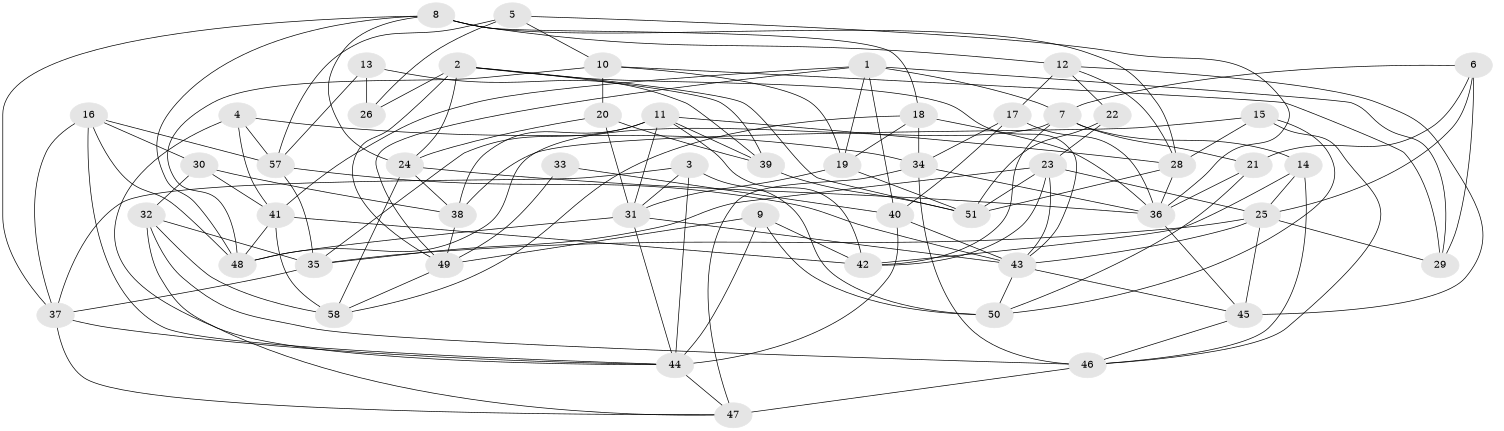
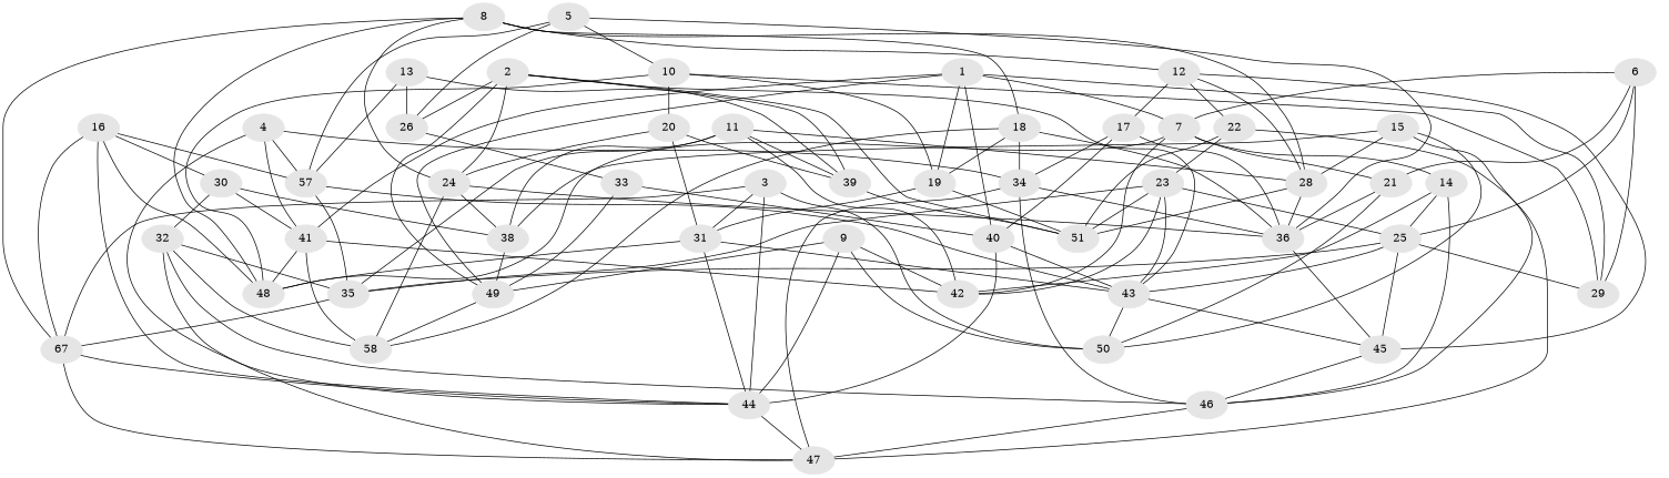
  graph {
    fontname="DejaVu Serif"
    node [color=gray90 fontname="DejaVu Serif" style=filled]
    edge [fontname="DejaVu Serif" weight=1.0]
    1
    7
    19
    29
    40
    41
    49
    21
    14
    42
    48
    31
    51
    43
    44
    n16 [label=58]
    2
    24
    26
    39
    36
    38
    33
    50
    45
    3
-   37
+   37 [label=67]
    47
    4
    n30 [label=57]
    34
    35
    46
    5
    10
    20
    6
    25
    8
    12
    18
    28
    17
    22
    9
    11
    23
    13
    15
    16
    30
    32
    1 -- 7
    1 -- 19
    1 -- 29
    1 -- 40
    1 -- 41
    1 -- 49
    7 -- 21
    7 -- 14
    7 -- 42
    7 -- 48
    19 -- 31
    19 -- 51
    40 -- 43
    40 -- 44
    41 -- 42
    41 -- 48
    41 -- n16
    49 -- n16
    21 -- 36
    21 -- 50
    14 -- 42
    14 -- 46
    14 -- 25
    31 -- 48
    31 -- 43
    31 -- 44
    43 -- 50
    43 -- 45
    44 -- 47
    2 -- 49
    2 -- 51
    2 -- 43
    2 -- 24
    2 -- 26 [weight=2.0]
    2 -- 39
    24 -- n16
    24 -- 36
    24 -- 38
+   26 -- 33 [weight=2.0]
    39 -- 51
    36 -- 45
    38 -- 49
    33 -- 40
    33 -- 49
    45 -- 46
    3 -- 31 [weight=2.0]
    3 -- 44
    3 -- 50 [weight=2.0]
    3 -- 37
    37 -- 44
    37 -- 47
    4 -- 41
    4 -- 44
    4 -- n30
    4 -- 34
    n30 -- 43
    n30 -- 35
    34 -- 36
    34 -- 47
    34 -- 46
    35 -- 37
    46 -- 47
    5 -- 26
    5 -- 36
    5 -- n30
    5 -- 10
    10 -- 19
    10 -- 29
    10 -- 48
    10 -- 20 [weight=2.0]
    20 -- 31
    20 -- 24
    20 -- 39 [weight=2.0]
    6 -- 7
    6 -- 29
    6 -- 21
    6 -- 25 [weight=3.0]
    25 -- 29
    25 -- 43
    25 -- 45 [weight=2.0]
    25 -- 35
    8 -- 48
    8 -- 24
    8 -- 37
    8 -- 12
    8 -- 18
    8 -- 28
    12 -- 45
    12 -- 28
    12 -- 17 [weight=2.0]
    12 -- 22
    18 -- 19 [weight=2.0]
    18 -- n16
    18 -- 36
    18 -- 34
    28 -- 51
    28 -- 36
    17 -- 40 [weight=2.0]
    17 -- 36
    17 -- 34
    22 -- 51
+   22 -- 47
    22 -- 23
    9 -- 49
    9 -- 42
    9 -- 44
    9 -- 50
    11 -- 42
-   11 -- 31
    11 -- 39
    11 -- 38
    11 -- 35
    11 -- 28
    23 -- 42
    23 -- 51
    23 -- 43
    23 -- 35
    23 -- 25
    13 -- 26
    13 -- 39
    13 -- n30
    15 -- 38
    15 -- 50
    15 -- 46
    15 -- 28
    16 -- 48
    16 -- 44
    16 -- 37
    16 -- n30
    16 -- 30 [weight=2.0]
    30 -- 41
    30 -- 38 [weight=2.0]
    30 -- 32
    32 -- n16 [weight=2.0]
    32 -- 47
    32 -- 35 [weight=3.0]
    32 -- 46
  }
